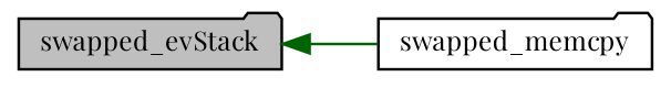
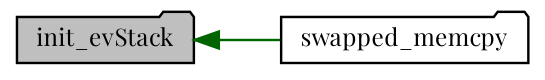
  digraph {
    rankdir=LR
    fontname="Playfair Display"
    node [color=black fontname="Playfair Display" fontsize=10 shape=folder]
-   n1 [fillcolor=grey75 fontcolor=black height=0.2 label=swapped_evStack style=filled width=0.4]
+   n1 [fillcolor=grey75 fontcolor=black height=0.2 label=init_evStack style=filled width=0.4]
    n2 [height=0.2 label=swapped_memcpy width=0.4]
    n1 -> n2 [color=darkgreen dir=back fontname="Playfair Display" fontsize=10 labelfontname=FreeSans labelfontsize=10 style=solid]
  }
